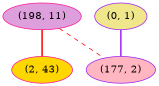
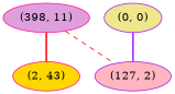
  graph {
    node [color=deeppink style=filled]
    edge [color=red style=bold weight=1]
-   "(198, 11)" [fillcolor=plum]
+   "(198, 11)" [fillcolor=plum label="(398, 11)"]
    "(2, 43)" [fillcolor=gold]
-   "(177, 2)" [color=purple fillcolor=lightpink]
-   "(0, 0)" [color=purple fillcolor=khaki label="(0, 1)"]
+   "(177, 2)" [color=purple fillcolor=lightpink label="(127, 2)"]
+   "(0, 0)" [color=purple fillcolor=khaki]
    "(198, 11)" -- "(2, 43)"
    "(198, 11)" -- "(177, 2)" [style=dashed]
    "(0, 0)" -- "(177, 2)" [color=purple weight=4]
  }
